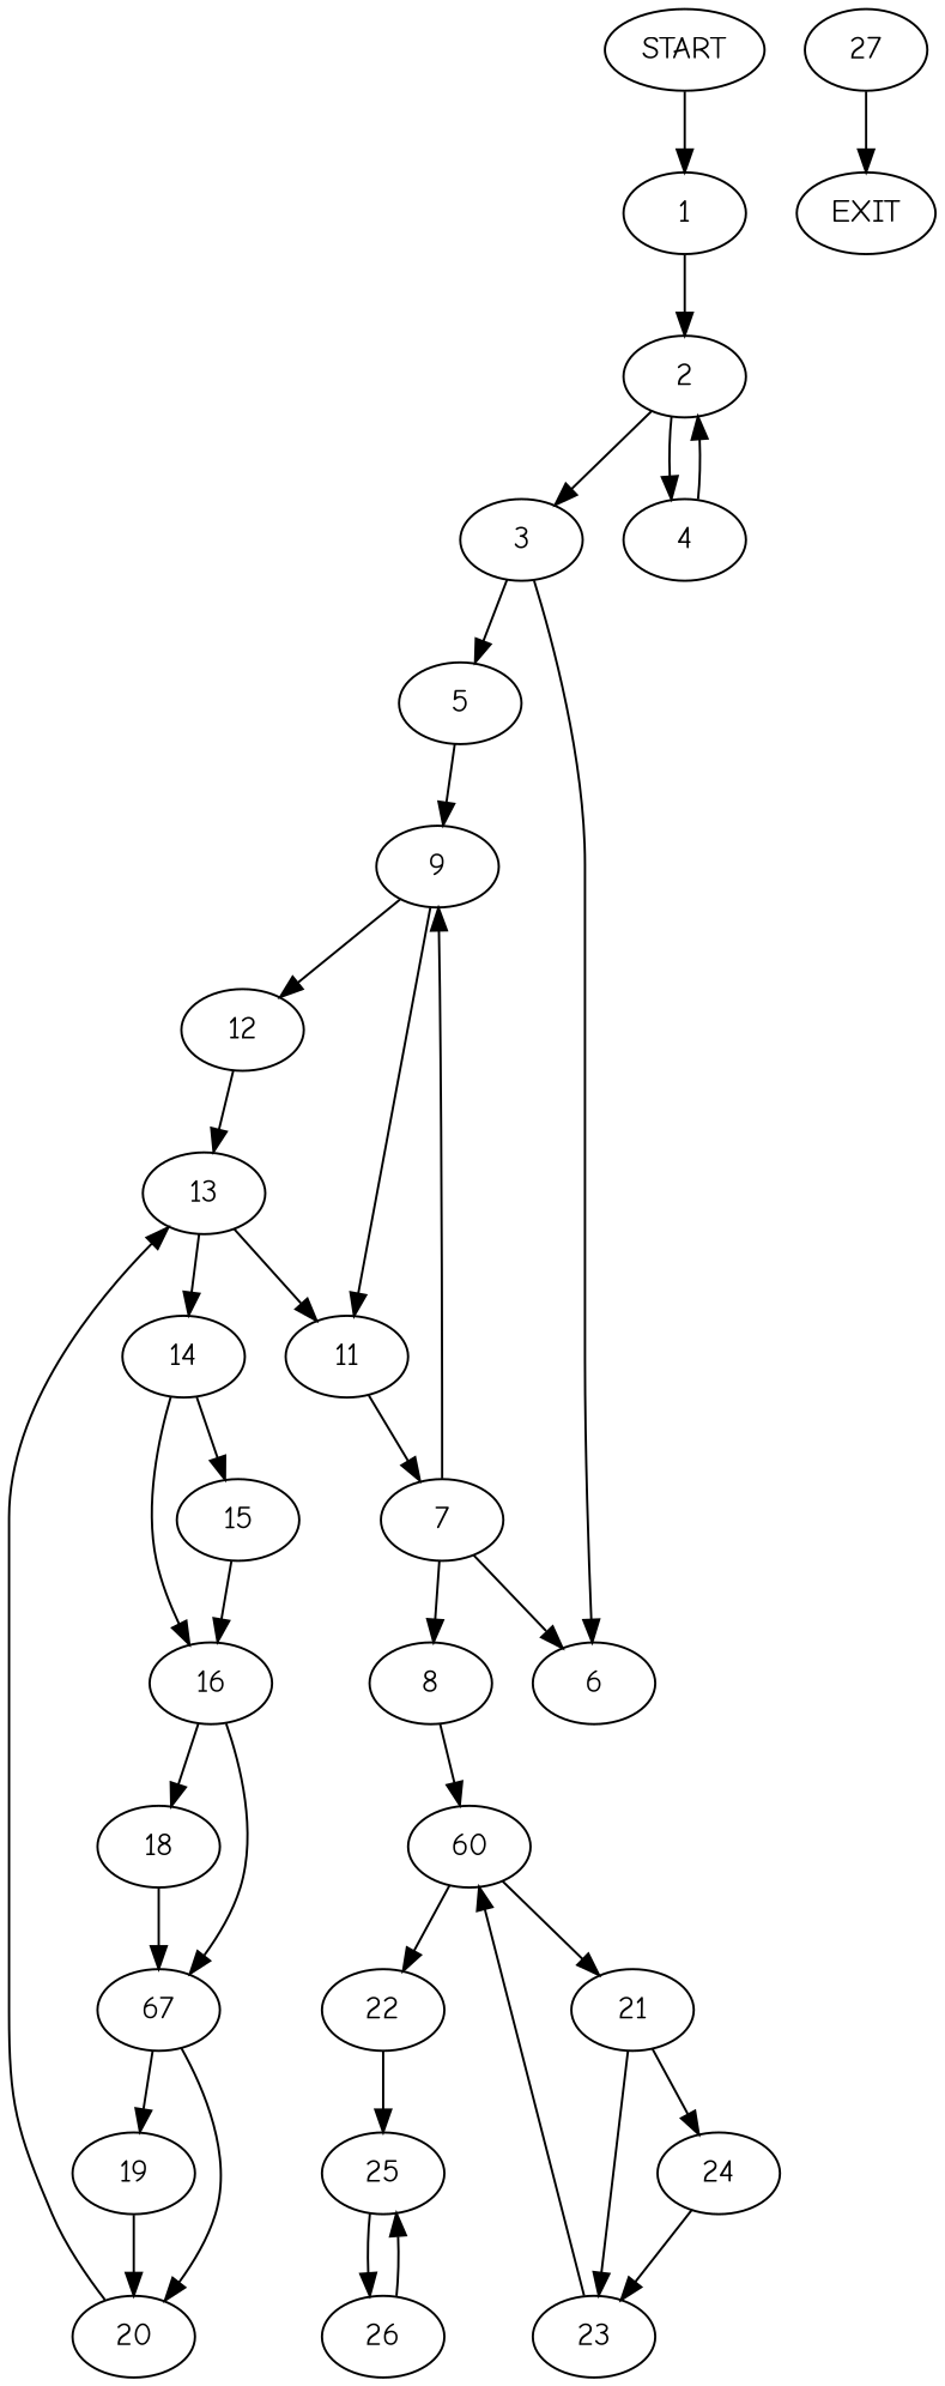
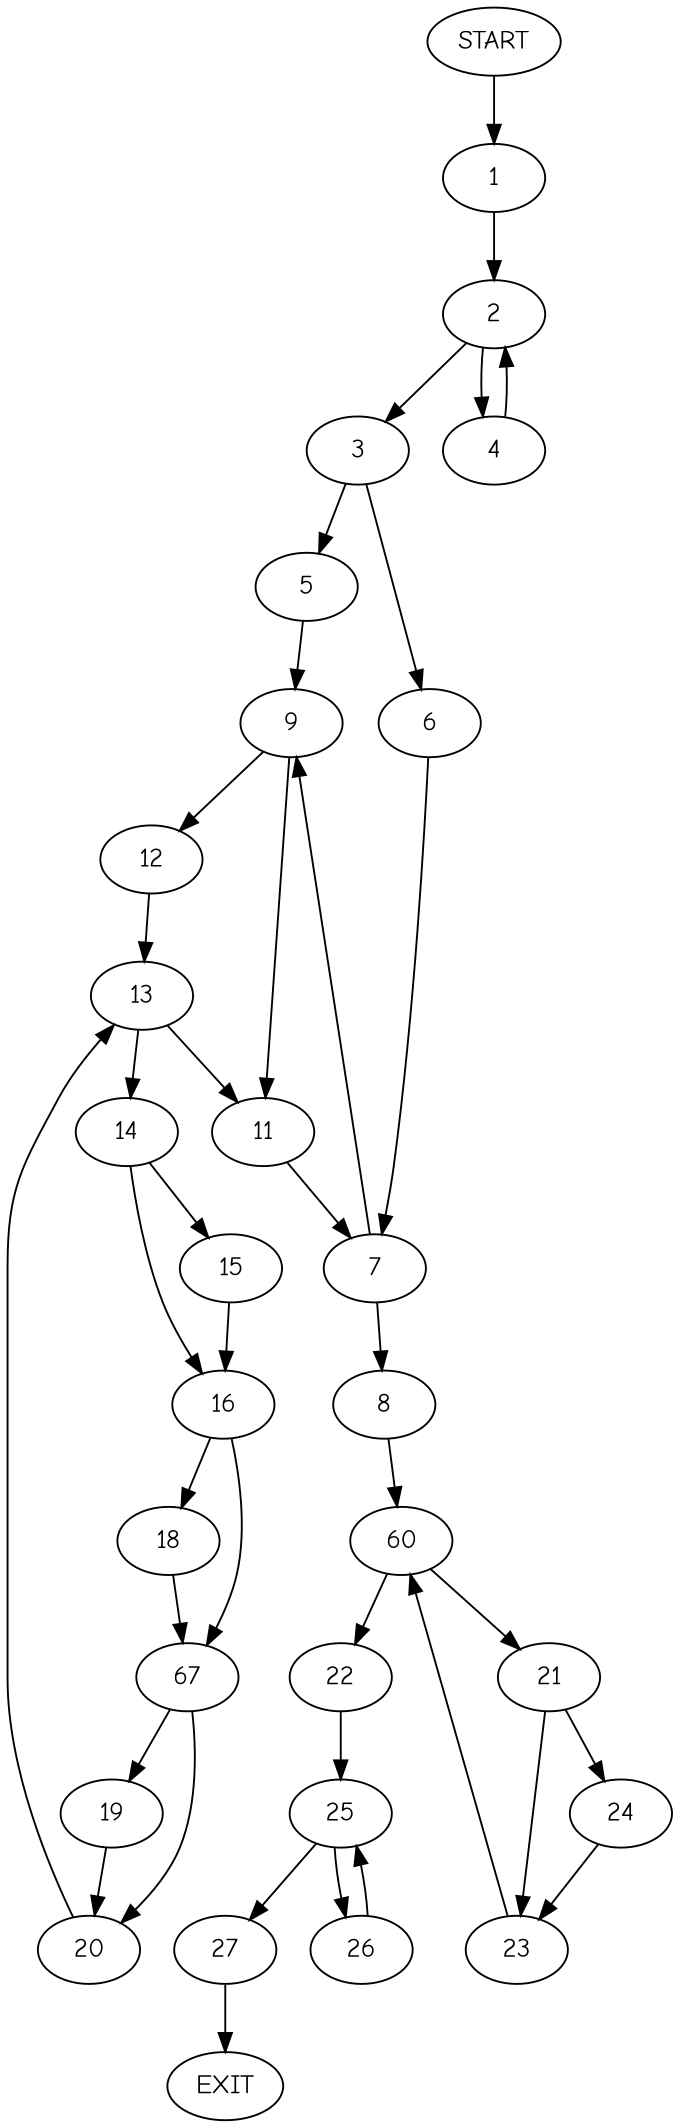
  digraph {
    fontname="Comic Neue"
    node [fontname="Comic Neue"]
    edge [fontname="Comic Neue"]
    n1 [label=START]
    1
    2
    n4 [label=EXIT]
    3
    4
    5
    6
    9
    7
    8
    n12 [label=60]
    11
    12
    21
    22
    13
    23
    24
    25
    14
    15
    16
    n24 [label=67]
    18
    19
    20
    26
    27
    n1 -> 1
    1 -> 2
    2 -> 3
    2 -> 4
    3 -> 5
    3 -> 6
    4 -> 2
    5 -> 9
-   7 -> 6
+   6 -> 7
    9 -> 11
    9 -> 12
    7 -> 9
    7 -> 8
    8 -> n12
    n12 -> 21
    n12 -> 22
    11 -> 7
    12 -> 13
    21 -> 23
    21 -> 24
    22 -> 25
    13 -> 11
    13 -> 14
    23 -> n12
    24 -> 23
    25 -> 26
+   25 -> 27
    14 -> 15
    14 -> 16
    15 -> 16
    16 -> n24
    16 -> 18
    n24 -> 19
    n24 -> 20
    18 -> n24
    19 -> 20
    20 -> 13
    26 -> 25
    27 -> n4
  }
